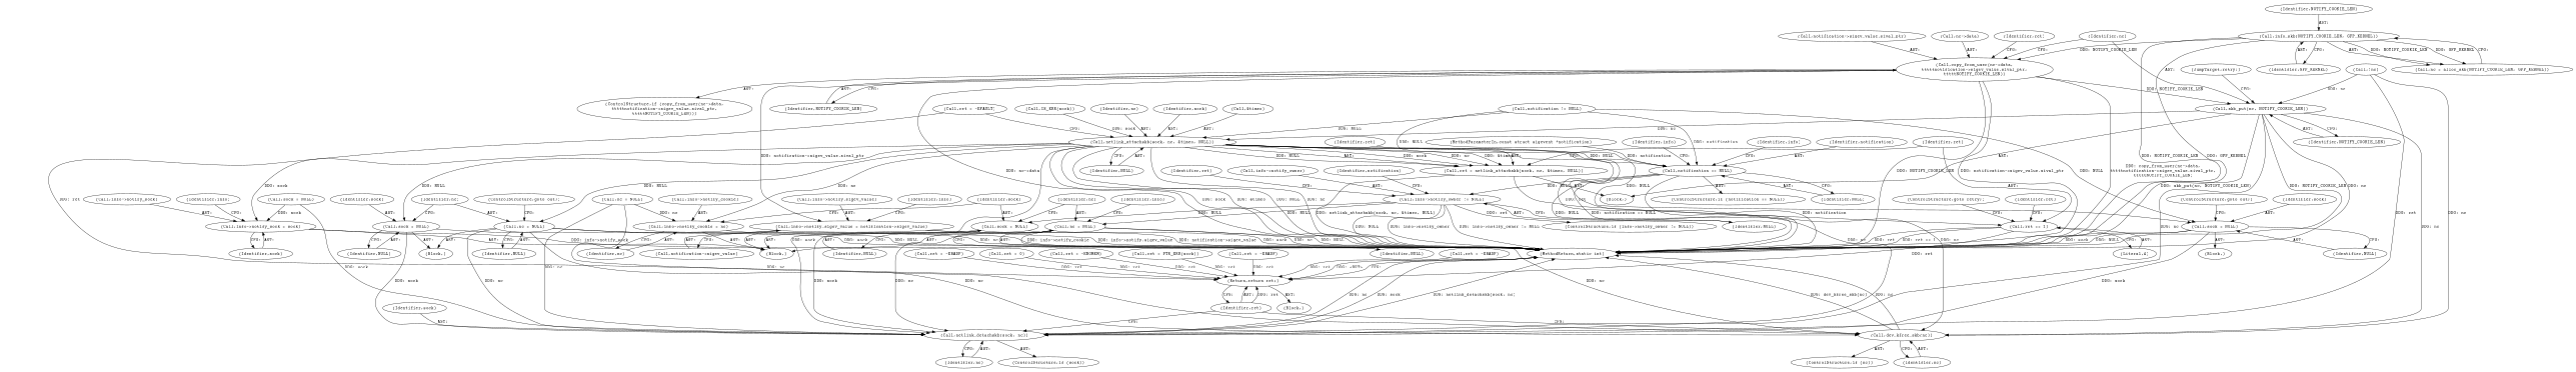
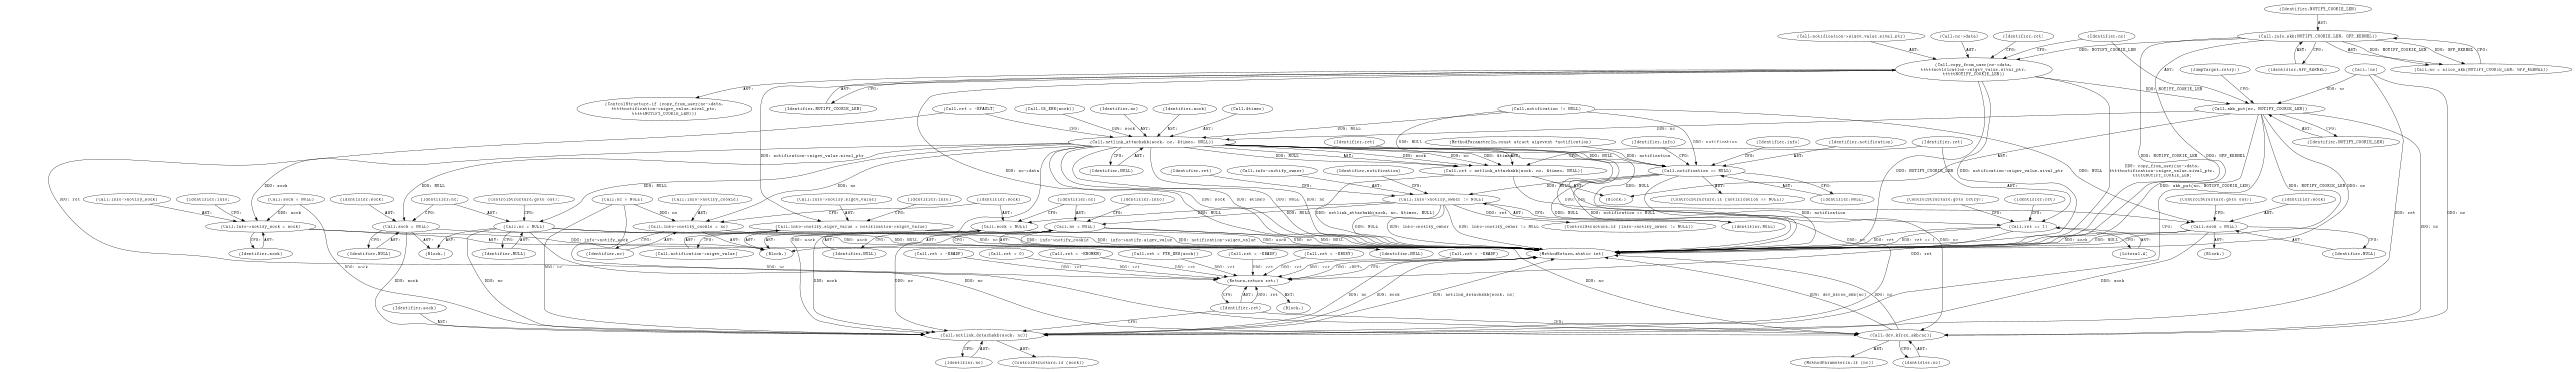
  digraph {
    fontname="Courier Prime"
    node [fontname="Courier Prime"]
    edge [fontname="Courier Prime"]
    n1 [label="(Call,copy_from_user(nc->data,\n\t\t\t\t\tnotification->sigev_value.sival_ptr,\n\t\t\t\t\tNOTIFY_COOKIE_LEN))"]
    n2 [label="(Call,skb_put(nc, NOTIFY_COOKIE_LEN))"]
    n3 [label="(Call,info->notify.sigev_value = notification->sigev_value)"]
    n4 [label="(MethodReturn,static int)"]
    n5 [label="(ControlStructure,if (copy_from_user(nc->data,\n\t\t\t\t\tnotification->sigev_value.sival_ptr,\n\t\t\t\t\tNOTIFY_COOKIE_LEN)))"]
    n6 [label="(Identifier,NOTIFY_COOKIE_LEN)"]
    n7 [label="(Call,netlink_attachskb(sock, nc, &timeo, NULL))"]
    n8 [label="(Call,netlink_detachskb(sock, nc))"]
    n9 [label="(Call,dev_kfree_skb(nc))"]
    n10 [label="(Identifier,NOTIFY_COOKIE_LEN)"]
    n11 [label="(Block,)"]
    n12 [label="(Block,)"]
    n13 [label="(Call,notification->sigev_value)"]
    n14 [label="(Return,return ret;)"]
    n15 [label="(Call,info_skb(NOTIFY_COOKIE_LEN, GFP_KERNEL))"]
    n16 [label="(Identifier,GFP_KERNEL)"]
    n17 [label="(Call,nc = alloc_skb(NOTIFY_COOKIE_LEN, GFP_KERNEL))"]
    n18 [label="(Call,sock = NULL)"]
    n19 [label="(Call,ret = netlink_attachskb(sock, nc, &timeo, NULL))"]
    n20 [label="(Call,sock = NULL)"]
    n21 [label="(Call,nc = NULL)"]
    n22 [label="(Call,notification == NULL)"]
    n23 [label="(Call,info->notify_sock = sock)"]
    n24 [label="(Call,info->notify_cookie = nc)"]
    n25 [label="(Identifier,NULL)"]
    n26 [label="(Identifier,nc)"]
    n27 [label="(ControlStructure,if (sock))"]
-   n28 [label="(ControlStructure,if (nc))"]
+   n28 [label="(MethodParameterIn,if (nc))"]
    n29 [label="(Identifier,nc)"]
    n30 [label="(Identifier,NULL)"]
    n31 [label="(Block,)"]
    n32 [label="(Call,ret == 1)"]
    n33 [label="(Block,)"]
    n34 [label="(Identifier,NULL)"]
    n35 [label="(Identifier,NULL)"]
    n36 [label="(Call,info->notify_owner != NULL)"]
    n37 [label="(ControlStructure,if (notification == NULL))"]
    n38 [label="(Identifier,NULL)"]
    n39 [label="(Identifier,sock)"]
    n40 [label="(Identifier,nc)"]
    n41 [label="(Literal,4)"]
    n42 [label="(Identifier,ret)"]
    n43 [label="(Block,)"]
    n44 [label="(Call,sock = NULL)"]
    n45 [label="(Call,nc = NULL)"]
    n46 [label="(ControlStructure,if (info->notify_owner != NULL))"]
    n47 [label="(Identifier,NULL)"]
    n48 [label="(Identifier,NULL)"]
    n49 [label="(Identifier,NULL)"]
    n50 [label="(Identifier,ret)"]
    n51 [label="(Call,nc = NULL)"]
    n52 [label="(Identifier,info)"]
    n53 [label="(Call,ret = -EBADF)"]
    n54 [label="(Identifier,NOTIFY_COOKIE_LEN)"]
    n55 [label="(Call,ret = -EFAULT)"]
    n56 [label="(Call,!nc)"]
    n57 [label="(Call,notification->sigev_value.sival_ptr)"]
    n58 [label="(Call,ret = -EBADF)"]
    n59 [label="(Call,ret = 0)"]
    n60 [label="(ControlStructure,goto out;)"]
    n61 [label="(Identifier,info)"]
    n62 [label="(Call,info->notify_cookie)"]
    n63 [label="(Identifier,notification)"]
    n64 [label="(Call,notification != NULL)"]
    n65 [label="(Identifier,info)"]
    n66 [label="(Identifier,nc)"]
    n67 [label="(ControlStructure,goto retry;)"]
    n68 [label="(Identifier,sock)"]
    n69 [label="(Identifier,info)"]
    n70 [label="(Call,ret = -ENOMEM)"]
    n71 [label="(Call,info->notify_sock)"]
    n72 [label="(JumpTarget,retry:)"]
    n73 [label="(ControlStructure,goto out;)"]
    n74 [label="(Call,ret = PTR_ERR(sock))"]
    n75 [label="(Identifier,sock)"]
    n76 [label="(Identifier,nc)"]
    n77 [label="(Call,sock = NULL)"]
    n78 [label="(Identifier,ret)"]
    n79 [label="(Call,nc->data)"]
    n80 [label="(Identifier,ret)"]
    n81 [label="(Call,info->notify_owner)"]
    n82 [label="(Identifier,notification)"]
    n83 [label="(Call,ret = -EBADF)"]
    n84 [label="(Call,info->notify.sigev_value)"]
    n85 [label="(Call,&timeo)"]
    n86 [label="(Identifier,sock)"]
    n87 [label="(Call,IS_ERR(sock))"]
    n88 [label="(Identifier,nc)"]
    n89 [label="(Identifier,sock)"]
    n90 [label="(Identifier,sock)"]
    n91 [label="(Identifier,ret)"]
    n92 [label="(Identifier,ret)"]
    n93 [label="(MethodParameterIn,const struct sigevent *notification)"]
    n94 [label="(Identifier,nc)"]
+   n95 [label="(Call,ret = -EBUSY)"]
    n96 [label="(Identifier,info)"]
    n1 -> n2 [label="DDG: NOTIFY_COOKIE_LEN"]
    n1 -> n3 [label="DDG: notification->sigev_value.sival_ptr"]
    n1 -> n4 [label="DDG: copy_from_user(nc->data,\n\t\t\t\t\tnotification->sigev_value.sival_ptr,\n\t\t\t\t\tNOTIFY_COOKIE_LEN)"]
    n1 -> n4 [label="DDG: nc->data"]
    n1 -> n4 [label="DDG: NOTIFY_COOKIE_LEN"]
    n1 -> n4 [label="DDG: notification->sigev_value.sival_ptr"]
    n1 -> n5 [label="AST: "]
    n1 -> n6 [label="CFG: "]
    n2 -> n4 [label="DDG: NOTIFY_COOKIE_LEN"]
    n2 -> n4 [label="DDG: nc"]
    n2 -> n4 [label="DDG: skb_put(nc, NOTIFY_COOKIE_LEN)"]
    n2 -> n7 [label="DDG: nc"]
-   n2 -> n8 [label="DDG: nc"]
+   n2 -> n8 [label="CFG: "]
    n2 -> n9 [label="DDG: nc"]
    n2 -> n10 [label="CFG: "]
    n2 -> n11 [label="AST: "]
    n3 -> n4 [label="DDG: info->notify.sigev_value"]
    n3 -> n4 [label="DDG: notification->sigev_value"]
    n3 -> n12 [label="AST: "]
    n3 -> n13 [label="CFG: "]
    n4 -> n14 [label="CFG: "]
    n6 -> n1 [label="AST: "]
    n7 -> n4 [label="DDG: sock"]
    n7 -> n4 [label="DDG: &timeo"]
    n7 -> n4 [label="DDG: NULL"]
    n7 -> n4 [label="DDG: nc"]
    n7 -> n8 [label="DDG: sock"]
    n7 -> n8 [label="DDG: nc"]
    n7 -> n9 [label="DDG: nc"]
    n7 -> n18 [label="DDG: NULL"]
    n7 -> n19 [label="AST: "]
    n7 -> n19 [label="DDG: sock"]
    n7 -> n19 [label="DDG: nc"]
    n7 -> n19 [label="DDG: &timeo"]
    n7 -> n19 [label="DDG: NULL"]
    n7 -> n20 [label="DDG: NULL"]
    n7 -> n21 [label="DDG: NULL"]
    n7 -> n22 [label="DDG: NULL"]
    n7 -> n23 [label="DDG: sock"]
    n7 -> n24 [label="DDG: nc"]
    n7 -> n25 [label="CFG: "]
    n8 -> n4 [label="DDG: nc"]
    n8 -> n4 [label="DDG: sock"]
    n8 -> n4 [label="DDG: netlink_detachskb(sock, nc)"]
    n8 -> n26 [label="CFG: "]
    n8 -> n27 [label="AST: "]
    n9 -> n4 [label="DDG: dev_kfree_skb(nc)"]
    n9 -> n4 [label="DDG: nc"]
    n9 -> n28 [label="AST: "]
    n9 -> n29 [label="CFG: "]
    n10 -> n2 [label="AST: "]
    n13 -> n3 [label="AST: "]
    n14 -> n4 [label="DDG: <RET>"]
    n14 -> n42 [label="CFG: "]
    n14 -> n43 [label="AST: "]
    n15 -> n1 [label="DDG: NOTIFY_COOKIE_LEN"]
    n15 -> n4 [label="DDG: NOTIFY_COOKIE_LEN"]
    n15 -> n4 [label="DDG: GFP_KERNEL"]
    n15 -> n16 [label="CFG: "]
    n15 -> n17 [label="AST: "]
    n15 -> n17 [label="DDG: NOTIFY_COOKIE_LEN"]
    n15 -> n17 [label="DDG: GFP_KERNEL"]
    n16 -> n15 [label="AST: "]
    n17 -> n15 [label="CFG: "]
    n18 -> n4 [label="DDG: sock"]
    n18 -> n4 [label="DDG: NULL"]
    n18 -> n8 [label="DDG: sock"]
    n18 -> n30 [label="CFG: "]
    n18 -> n31 [label="AST: "]
    n19 -> n4 [label="DDG: netlink_attachskb(sock, nc, &timeo, NULL)"]
    n19 -> n11 [label="AST: "]
    n19 -> n32 [label="DDG: ret"]
    n20 -> n4 [label="DDG: sock"]
    n20 -> n8 [label="DDG: sock"]
    n20 -> n33 [label="AST: "]
    n20 -> n34 [label="CFG: "]
    n21 -> n4 [label="DDG: NULL"]
    n21 -> n4 [label="DDG: nc"]
    n21 -> n8 [label="DDG: nc"]
    n21 -> n9 [label="DDG: nc"]
    n21 -> n33 [label="AST: "]
    n21 -> n35 [label="CFG: "]
    n22 -> n4 [label="DDG: notification"]
    n22 -> n4 [label="DDG: NULL"]
    n22 -> n4 [label="DDG: notification == NULL"]
    n22 -> n36 [label="DDG: NULL"]
    n22 -> n37 [label="AST: "]
    n22 -> n38 [label="CFG: "]
    n23 -> n4 [label="DDG: info->notify_sock"]
    n23 -> n12 [label="AST: "]
    n23 -> n39 [label="CFG: "]
    n24 -> n4 [label="DDG: info->notify_cookie"]
    n24 -> n12 [label="AST: "]
    n24 -> n40 [label="CFG: "]
    n25 -> n7 [label="AST: "]
    n26 -> n8 [label="AST: "]
    n29 -> n9 [label="AST: "]
    n30 -> n18 [label="AST: "]
    n32 -> n4 [label="DDG: ret"]
    n32 -> n4 [label="DDG: ret == 1"]
    n32 -> n14 [label="DDG: ret"]
    n32 -> n41 [label="CFG: "]
    n34 -> n20 [label="AST: "]
    n35 -> n21 [label="AST: "]
    n36 -> n4 [label="DDG: NULL"]
    n36 -> n4 [label="DDG: info->notify_owner"]
    n36 -> n4 [label="DDG: info->notify_owner != NULL"]
    n36 -> n44 [label="DDG: NULL"]
    n36 -> n45 [label="DDG: NULL"]
    n36 -> n46 [label="DDG: ret"]
    n36 -> n47 [label="CFG: "]
    n38 -> n22 [label="AST: "]
    n39 -> n23 [label="AST: "]
    n40 -> n24 [label="AST: "]
    n41 -> n32 [label="AST: "]
    n42 -> n8 [label="CFG: "]
    n42 -> n9 [label="CFG: "]
    n42 -> n14 [label="AST: "]
    n42 -> n14 [label="DDG: ret"]
    n44 -> n4 [label="DDG: sock"]
    n44 -> n8 [label="DDG: sock"]
    n44 -> n12 [label="AST: "]
    n44 -> n48 [label="CFG: "]
    n45 -> n4 [label="DDG: NULL"]
    n45 -> n4 [label="DDG: nc"]
    n45 -> n8 [label="DDG: nc"]
    n45 -> n9 [label="DDG: nc"]
    n45 -> n12 [label="AST: "]
    n45 -> n49 [label="CFG: "]
    n47 -> n36 [label="AST: "]
    n48 -> n44 [label="AST: "]
    n49 -> n45 [label="AST: "]
    n50 -> n19 [label="AST: "]
    n51 -> n8 [label="DDG: nc"]
    n51 -> n9 [label="DDG: nc"]
    n51 -> n24 [label="DDG: nc"]
    n52 -> n45 [label="CFG: "]
    n53 -> n14 [label="DDG: ret"]
    n54 -> n15 [label="AST: "]
    n55 -> n7 [label="CFG: "]
    n55 -> n14 [label="DDG: ret"]
    n56 -> n2 [label="DDG: nc"]
    n56 -> n8 [label="DDG: ret"]
    n56 -> n9 [label="DDG: nc"]
    n57 -> n1 [label="AST: "]
    n58 -> n14 [label="DDG: ret"]
    n59 -> n14 [label="DDG: ret"]
    n60 -> n21 [label="CFG: "]
    n61 -> n22 [label="CFG: "]
    n62 -> n24 [label="AST: "]
    n63 -> n36 [label="CFG: "]
    n64 -> n7 [label="DDG: NULL"]
    n64 -> n18 [label="DDG: NULL"]
    n64 -> n22 [label="DDG: notification"]
    n64 -> n22 [label="DDG: NULL"]
    n65 -> n22 [label="CFG: "]
    n66 -> n1 [label="CFG: "]
    n66 -> n2 [label="AST: "]
    n67 -> n32 [label="CFG: "]
    n68 -> n24 [label="CFG: "]
    n68 -> n44 [label="AST: "]
    n69 -> n23 [label="CFG: "]
    n70 -> n14 [label="DDG: ret"]
    n71 -> n23 [label="AST: "]
    n72 -> n2 [label="CFG: "]
    n73 -> n18 [label="CFG: "]
    n74 -> n14 [label="DDG: ret"]
    n75 -> n7 [label="AST: "]
    n76 -> n20 [label="CFG: "]
    n76 -> n21 [label="AST: "]
    n77 -> n8 [label="DDG: sock"]
    n77 -> n23 [label="DDG: sock"]
    n78 -> n36 [label="CFG: "]
    n79 -> n1 [label="AST: "]
    n80 -> n1 [label="CFG: "]
    n81 -> n36 [label="AST: "]
    n82 -> n22 [label="AST: "]
    n83 -> n14 [label="DDG: ret"]
    n84 -> n3 [label="AST: "]
    n85 -> n7 [label="AST: "]
    n86 -> n8 [label="AST: "]
    n87 -> n7 [label="DDG: sock"]
    n88 -> n44 [label="CFG: "]
    n88 -> n45 [label="AST: "]
    n89 -> n20 [label="AST: "]
    n90 -> n18 [label="AST: "]
    n91 -> n32 [label="CFG: "]
    n92 -> n19 [label="CFG: "]
    n92 -> n32 [label="AST: "]
    n93 -> n22 [label="DDG: notification"]
    n94 -> n7 [label="AST: "]
+   n95 -> n14 [label="DDG: ret"]
    n96 -> n3 [label="CFG: "]
  }
